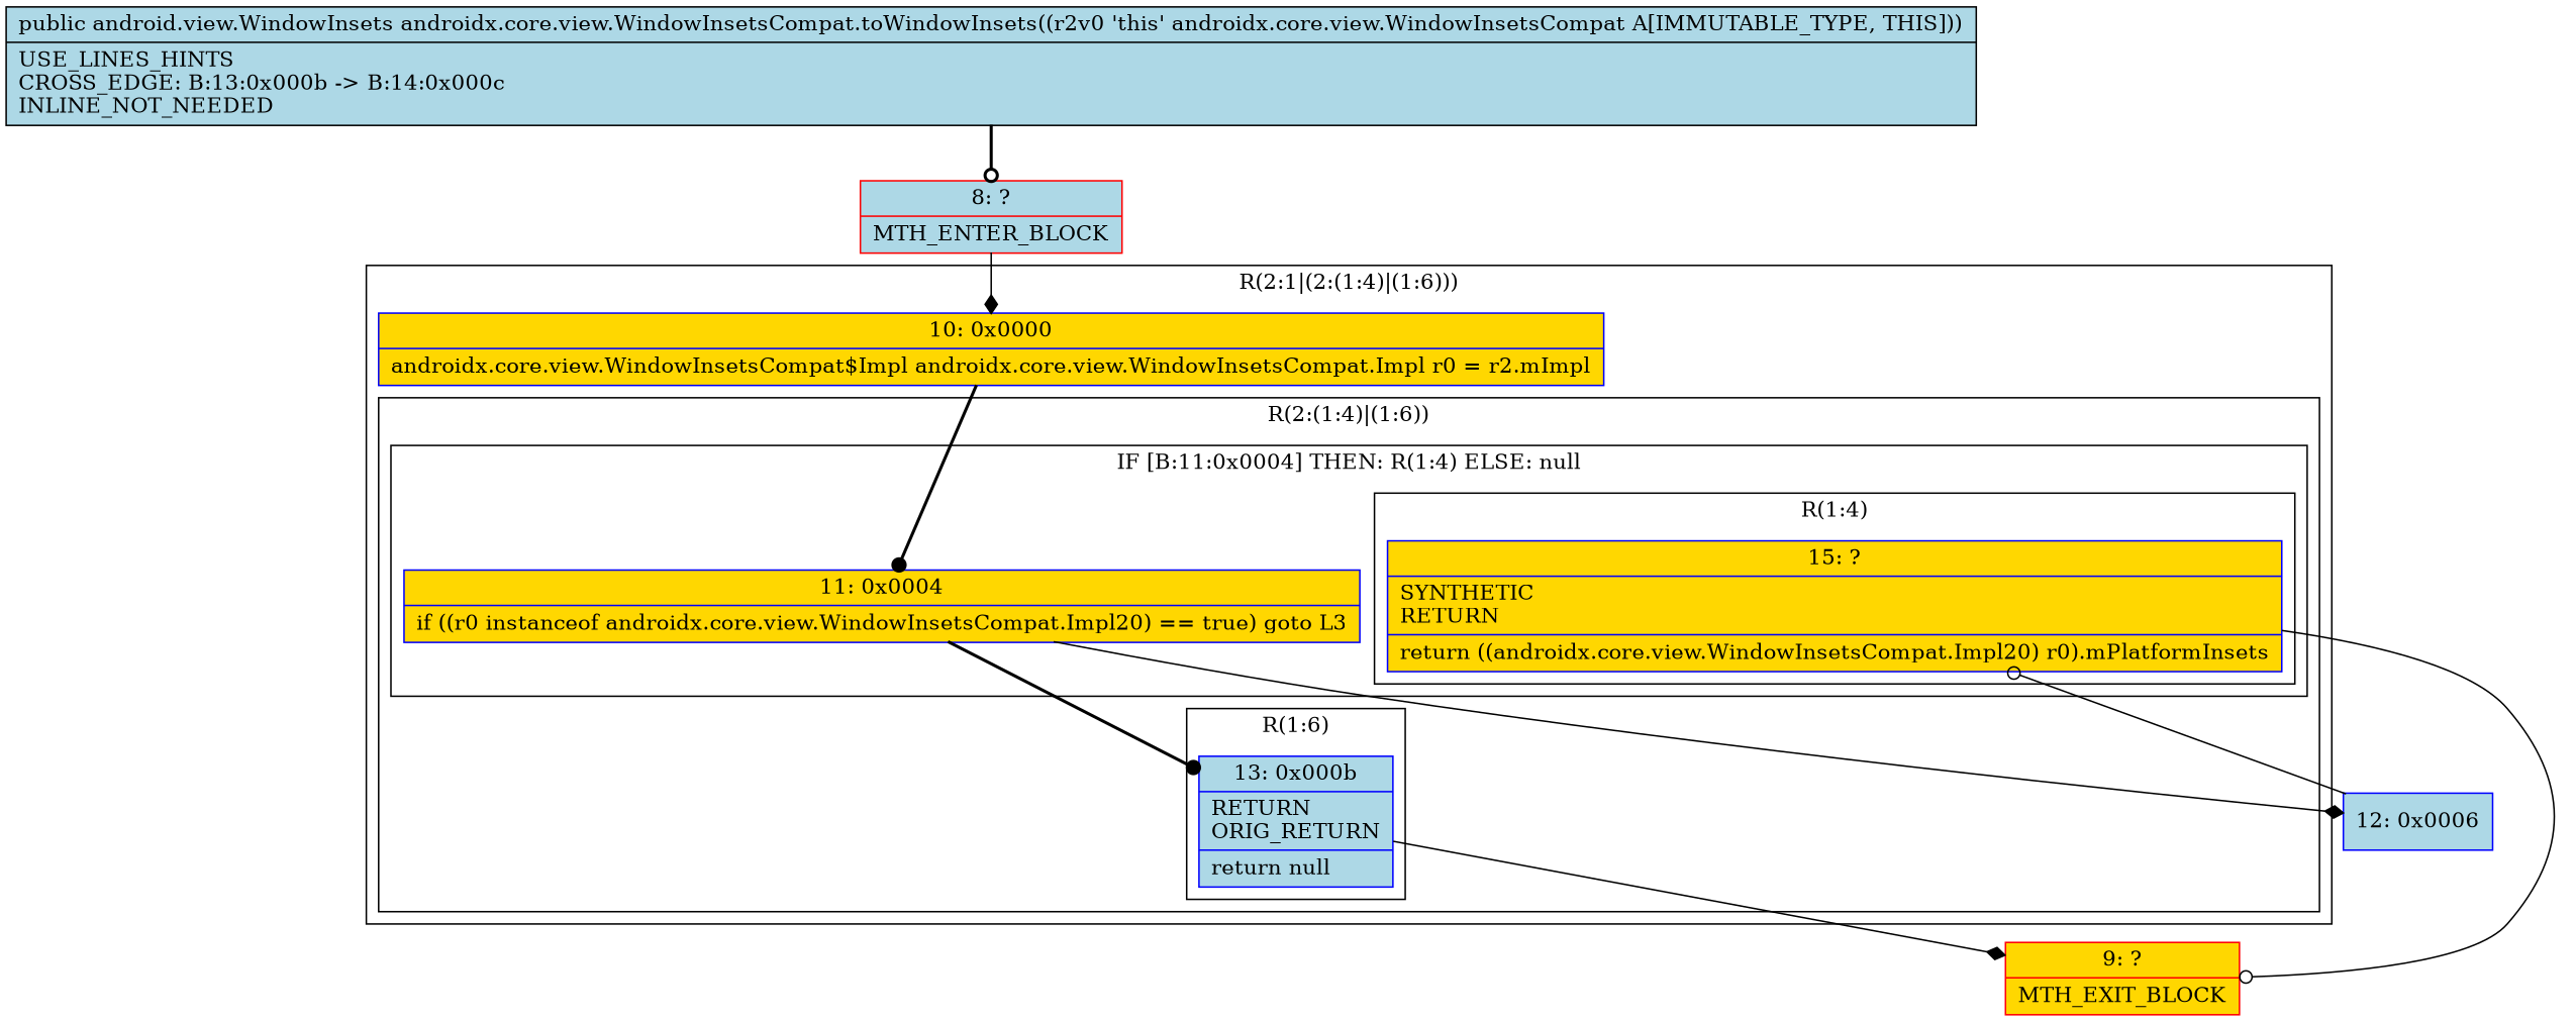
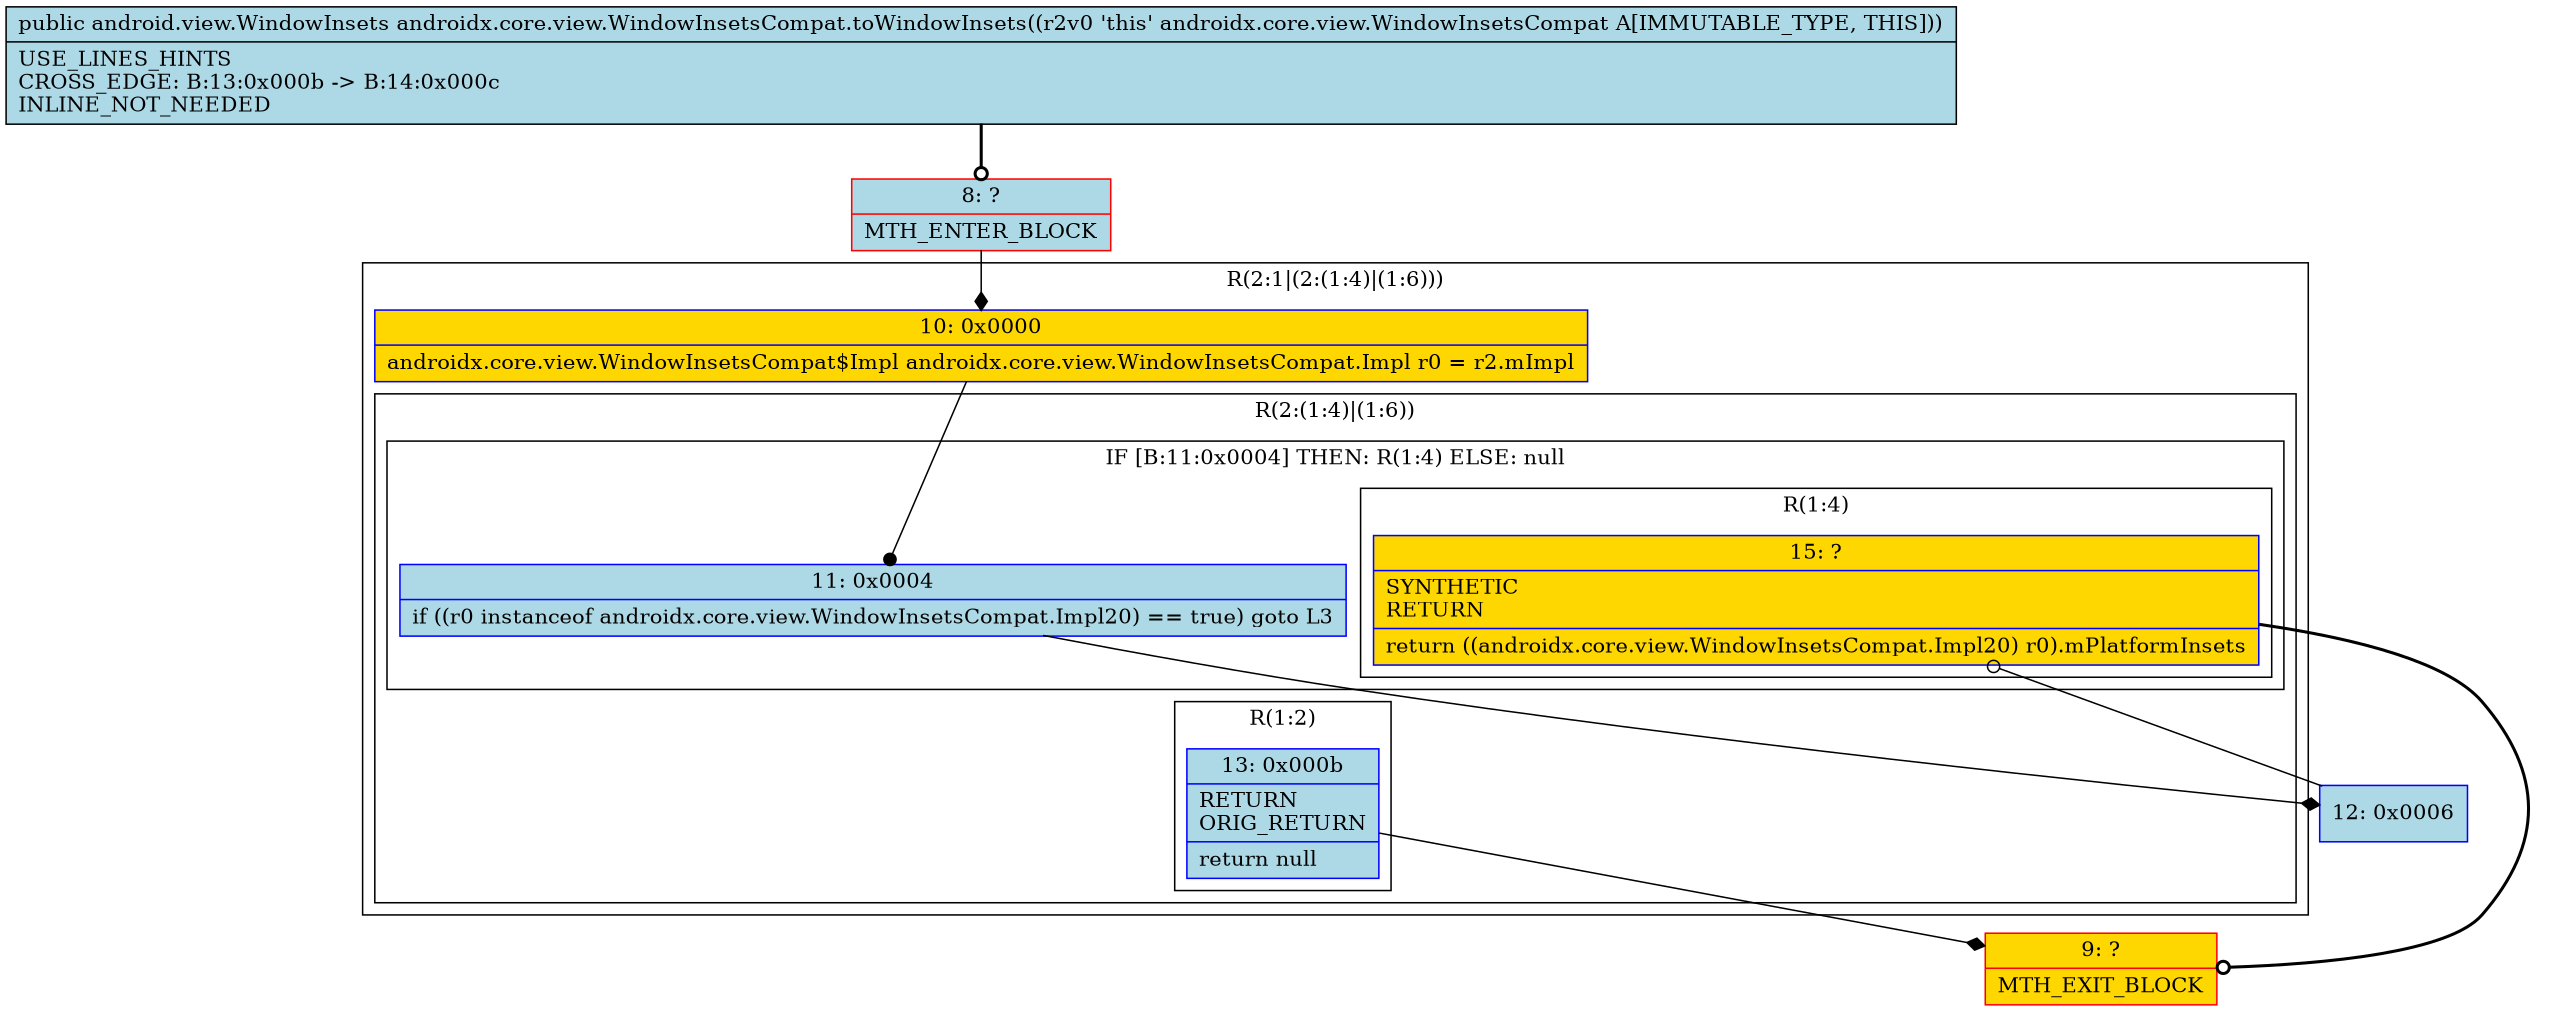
  digraph {
    node [color=blue fillcolor=gold shape=record style=filled]
    edge [arrowhead=odot style=bold]
    n1 [label="{15\:\ ?|SYNTHETIC\lRETURN\l|return ((androidx.core.view.WindowInsetsCompat.Impl20) r0).mPlatformInsets\l}"]
-   n2 [label="{11\:\ 0x0004|if ((r0 instanceof androidx.core.view.WindowInsetsCompat.Impl20) == true) goto L3\l}"]
+   n2 [fillcolor=lightblue label="{11\:\ 0x0004|if ((r0 instanceof androidx.core.view.WindowInsetsCompat.Impl20) == true) goto L3\l}"]
    n3 [fillcolor=lightblue label="{13\:\ 0x000b|RETURN\lORIG_RETURN\l|return null\l}"]
    n4 [label="{10\:\ 0x0000|androidx.core.view.WindowInsetsCompat$Impl androidx.core.view.WindowInsetsCompat.Impl r0 = r2.mImpl\l}"]
    n5 [color=red label="{9\:\ ?|MTH_EXIT_BLOCK\l}"]
    n6 [fillcolor=lightblue label="{12\:\ 0x0006}"]
    n7 [color=red fillcolor=lightblue label="{8\:\ ?|MTH_ENTER_BLOCK\l}"]
    n8 [fillcolor=lightblue label="{public android.view.WindowInsets androidx.core.view.WindowInsetsCompat.toWindowInsets((r2v0 'this' androidx.core.view.WindowInsetsCompat A[IMMUTABLE_TYPE, THIS]))  | USE_LINES_HINTS\lCROSS_EDGE: B:13:0x000b \-\> B:14:0x000c\lINLINE_NOT_NEEDED\l}" color=""]
    subgraph cluster_1 {
      label="R(2:1|(2:(1:4)|(1:6)))"
      n4
      subgraph cluster_2 {
        label="R(2:(1:4)|(1:6))"
        subgraph cluster_3 {
          label="IF [B:11:0x0004] THEN: R(1:4) ELSE: null"
          n2
          subgraph cluster_4 {
            label="R(1:4)"
            n1
          }
        }
        subgraph cluster_5 {
-         label="R(1:6)"
+         label="R(1:2)"
          n3
        }
      }
    }
-   n1 -> n5 [style=solid]
-   n2 -> n3 [arrowhead=dot]
+   n1 -> n5
    n2 -> n6 [arrowhead=diamond style=solid]
    n3 -> n5 [arrowhead=diamond style=solid]
-   n4 -> n2 [arrowhead=dot]
+   n4 -> n2 [arrowhead=dot style=solid]
    n6 -> n1 [style=solid]
    n7 -> n4 [arrowhead=diamond style=solid]
    n8 -> n7
  }
